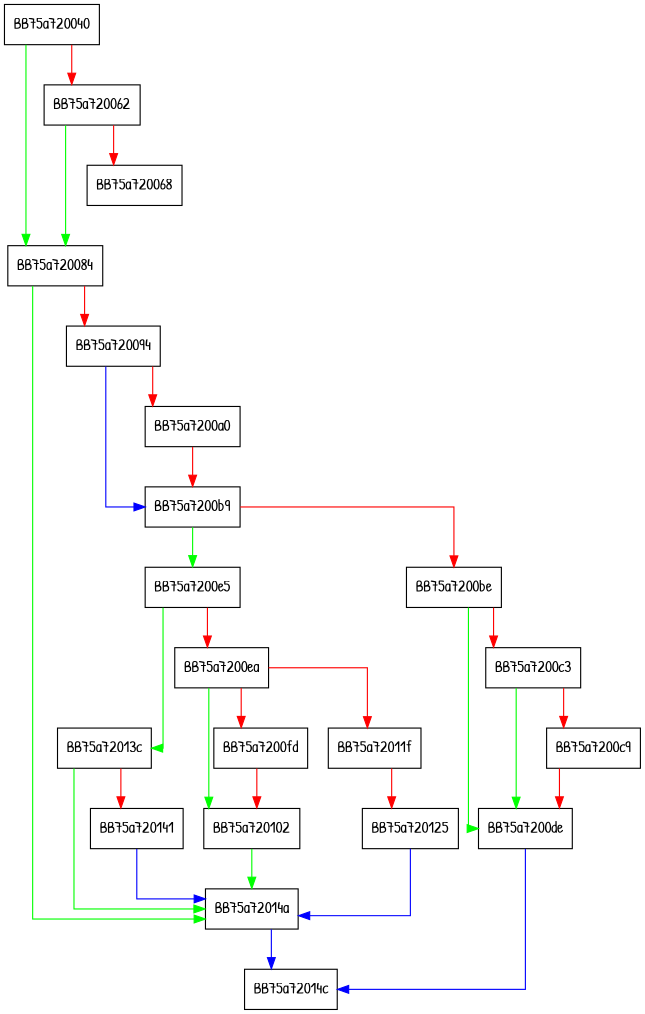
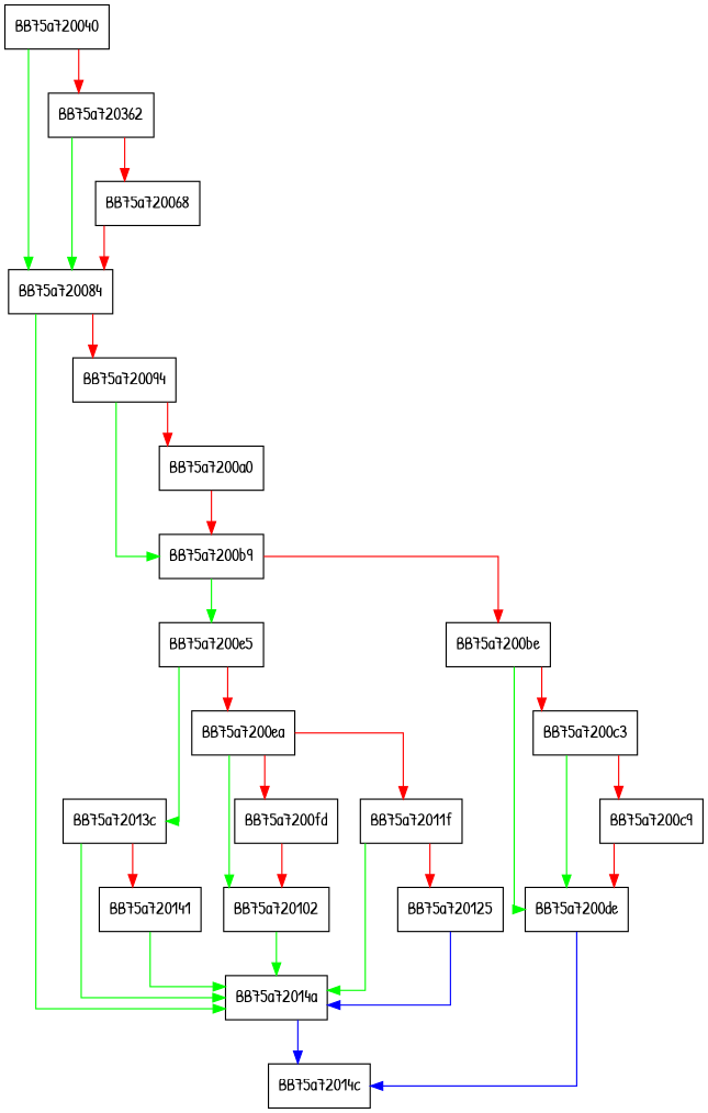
  digraph {
    fontname="Patrick Hand"
    splines=ortho
    node [fontname="Patrick Hand" shape=box]
    edge [color=red fontname="Patrick Hand"]
    BB75a720040
    BB75a720084
-   BB75a720062
+   BB75a720062 [label=BB75a720362]
    BB75a72014a
    BB75a720094
    BB75a720068
    BB75a72014c
    BB75a7200b9
    BB75a7200a0
    BB75a7200e5
    BB75a7200be
    BB75a72013c
    BB75a7200ea
    BB75a7200de
    BB75a7200c3
    BB75a720141
    BB75a720102
    BB75a7200fd
    BB75a72011f
    BB75a7200c9
    BB75a720125
    BB75a720040 -> BB75a720084 [color=green]
    BB75a720040 -> BB75a720062
    BB75a720084 -> BB75a72014a [color=green]
    BB75a720084 -> BB75a720094
    BB75a720062 -> BB75a720084 [color=green]
    BB75a720062 -> BB75a720068
    BB75a72014a -> BB75a72014c [color=blue]
-   BB75a720094 -> BB75a7200b9 [color=blue]
+   BB75a720094 -> BB75a7200b9 [color=green]
    BB75a720094 -> BB75a7200a0
+   BB75a720068 -> BB75a720084
    BB75a7200b9 -> BB75a7200e5 [color=green]
    BB75a7200b9 -> BB75a7200be
    BB75a7200a0 -> BB75a7200b9
    BB75a7200e5 -> BB75a72013c [color=green]
    BB75a7200e5 -> BB75a7200ea
    BB75a7200be -> BB75a7200de [color=green]
    BB75a7200be -> BB75a7200c3
    BB75a72013c -> BB75a72014a [color=green]
    BB75a72013c -> BB75a720141
    BB75a7200ea -> BB75a720102 [color=green]
    BB75a7200ea -> BB75a7200fd
    BB75a7200ea -> BB75a72011f
    BB75a7200de -> BB75a72014c [color=blue]
    BB75a7200c3 -> BB75a7200de [color=green]
    BB75a7200c3 -> BB75a7200c9
-   BB75a720141 -> BB75a72014a [color=blue]
+   BB75a720141 -> BB75a72014a [color=green]
    BB75a720102 -> BB75a72014a [color=green]
    BB75a7200fd -> BB75a720102
+   BB75a72011f -> BB75a72014a [color=green]
    BB75a72011f -> BB75a720125
    BB75a7200c9 -> BB75a7200de
    BB75a720125 -> BB75a72014a [color=blue]
  }
